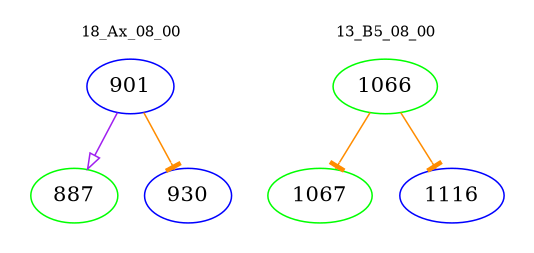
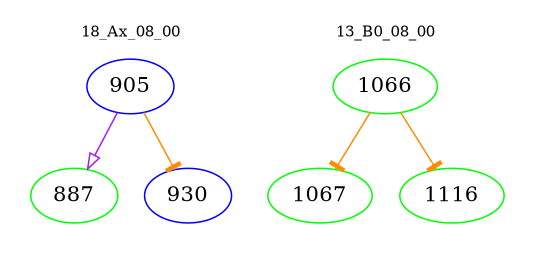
  digraph {
    node [color=blue]
    edge [arrowhead=tee color=darkorange]
-   n1 [label=901]
+   n1 [label=905]
    n2 [color=green label=887]
    n3 [label=930]
    n4 [color=green label=1066]
    n5 [color=green label=1067]
-   n6 [label=1116]
+   n6 [color=green label=1116]
    subgraph cluster_1 {
      color=white
      fontsize=10
      label="18_Ax_08_00"
      n1
      n2
      n3
    }
    subgraph cluster_2 {
      color=white
      fontsize=10
-     label="13_B5_08_00"
+     label="13_B0_08_00"
      n4
      n5
      n6
    }
    n1 -> n2 [arrowhead=onormal color=purple]
    n1 -> n3
    n4 -> n5
    n4 -> n6
  }
